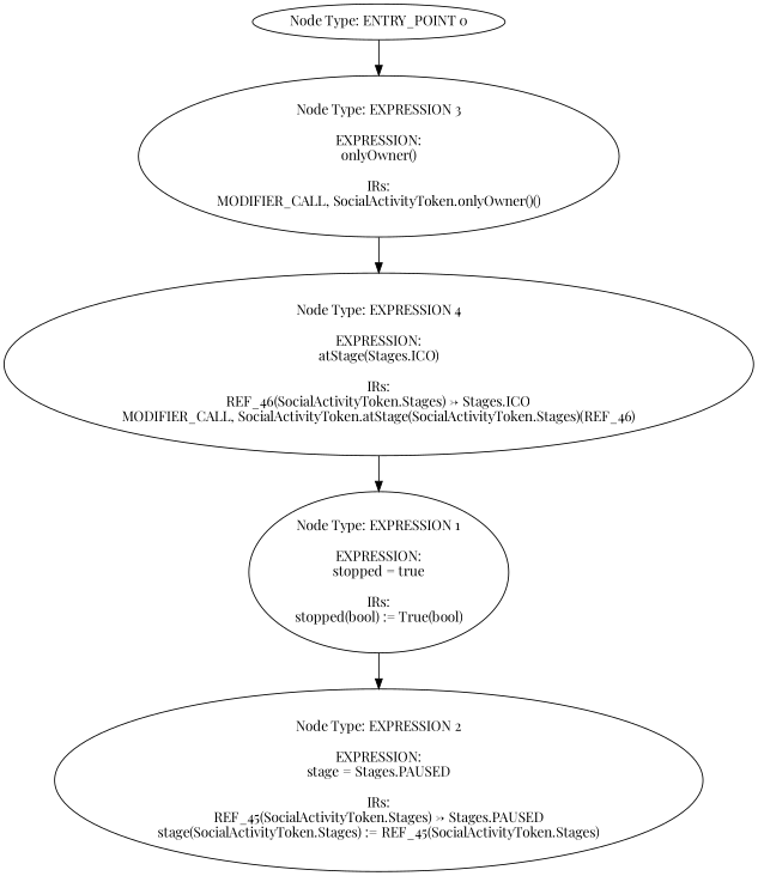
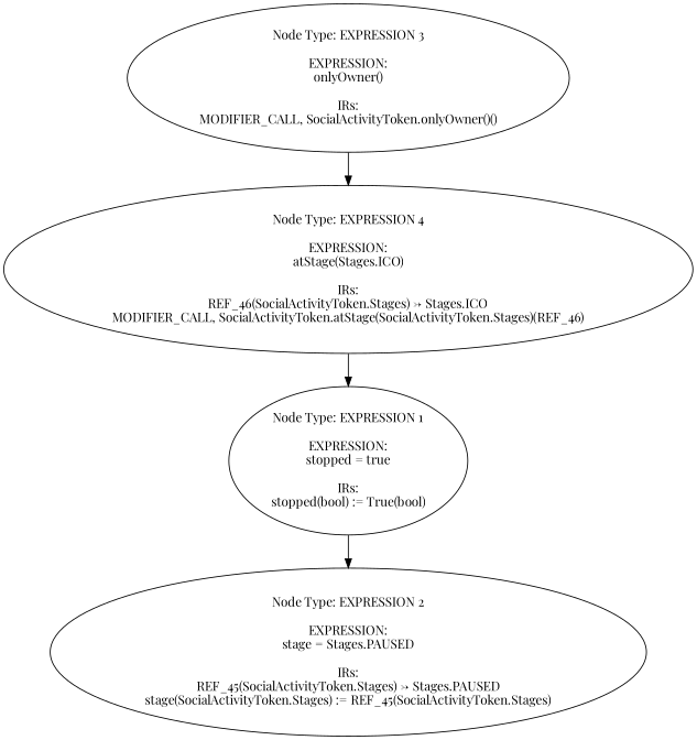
  digraph {
    fontname="Playfair Display"
    node [fontname="Playfair Display"]
    edge [fontname="Playfair Display"]
-   n1 [label="Node Type: ENTRY_POINT 0\n"]
    n2 [label="Node Type: EXPRESSION 3\n\nEXPRESSION:\nonlyOwner()\n\nIRs:\nMODIFIER_CALL, SocialActivityToken.onlyOwner()()"]
    n3 [label="Node Type: EXPRESSION 4\n\nEXPRESSION:\natStage(Stages.ICO)\n\nIRs:\nREF_46(SocialActivityToken.Stages) -> Stages.ICO\nMODIFIER_CALL, SocialActivityToken.atStage(SocialActivityToken.Stages)(REF_46)"]
    n4 [label="Node Type: EXPRESSION 1\n\nEXPRESSION:\nstopped = true\n\nIRs:\nstopped(bool) := True(bool)"]
    n5 [label="Node Type: EXPRESSION 2\n\nEXPRESSION:\nstage = Stages.PAUSED\n\nIRs:\nREF_45(SocialActivityToken.Stages) -> Stages.PAUSED\nstage(SocialActivityToken.Stages) := REF_45(SocialActivityToken.Stages)"]
-   n1 -> n2
    n2 -> n3
    n3 -> n4
    n4 -> n5
  }
